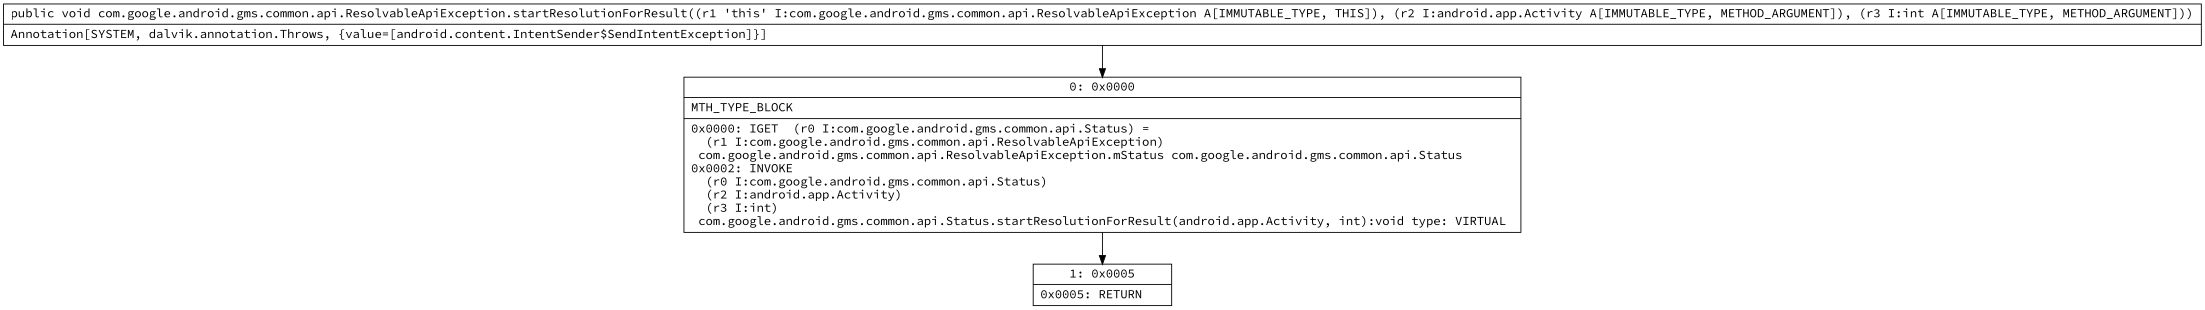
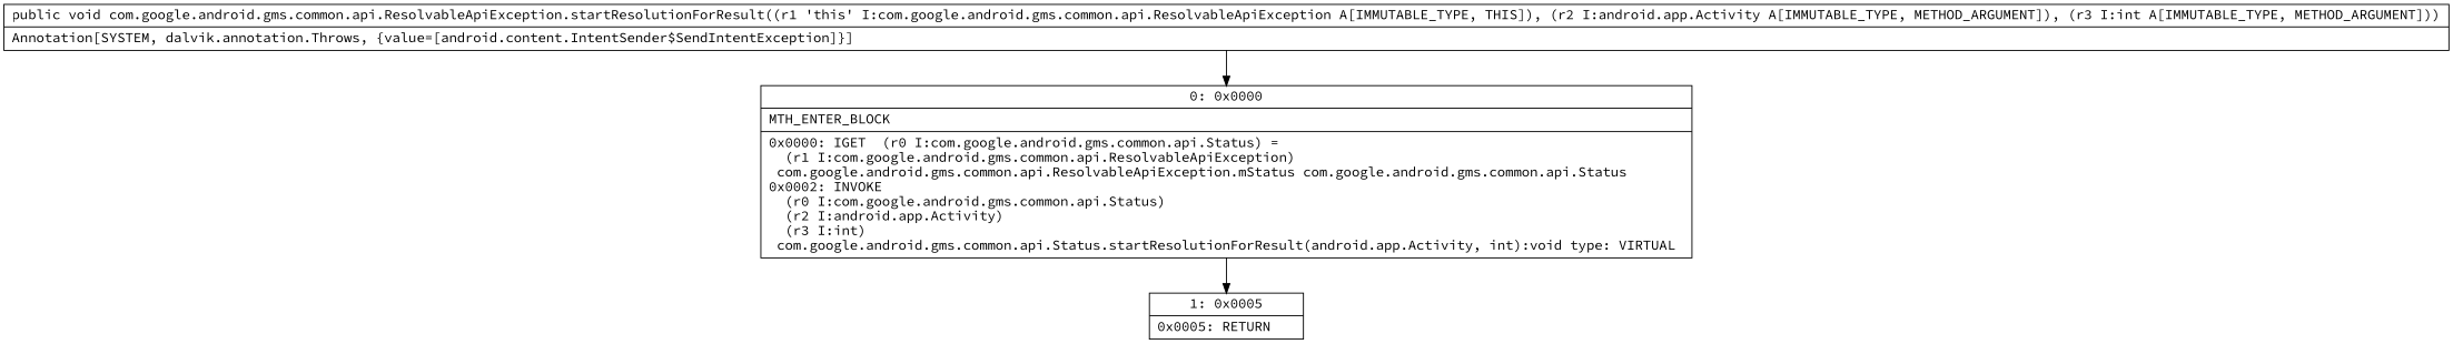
  digraph {
    fontname="Source Code Pro"
    node [shape=record fontname="Source Code Pro"]
    edge [fontname="Source Code Pro"]
-   n1 [label="{0\:\ 0x0000|MTH_TYPE_BLOCK\l|0x0000: IGET  (r0 I:com.google.android.gms.common.api.Status) = \l  (r1 I:com.google.android.gms.common.api.ResolvableApiException)\l com.google.android.gms.common.api.ResolvableApiException.mStatus com.google.android.gms.common.api.Status \l0x0002: INVOKE  \l  (r0 I:com.google.android.gms.common.api.Status)\l  (r2 I:android.app.Activity)\l  (r3 I:int)\l com.google.android.gms.common.api.Status.startResolutionForResult(android.app.Activity, int):void type: VIRTUAL \l}"]
+   n1 [label="{0\:\ 0x0000|MTH_ENTER_BLOCK\l|0x0000: IGET  (r0 I:com.google.android.gms.common.api.Status) = \l  (r1 I:com.google.android.gms.common.api.ResolvableApiException)\l com.google.android.gms.common.api.ResolvableApiException.mStatus com.google.android.gms.common.api.Status \l0x0002: INVOKE  \l  (r0 I:com.google.android.gms.common.api.Status)\l  (r2 I:android.app.Activity)\l  (r3 I:int)\l com.google.android.gms.common.api.Status.startResolutionForResult(android.app.Activity, int):void type: VIRTUAL \l}"]
    n2 [label="{1\:\ 0x0005|0x0005: RETURN   \l}"]
    n3 [label="{public void com.google.android.gms.common.api.ResolvableApiException.startResolutionForResult((r1 'this' I:com.google.android.gms.common.api.ResolvableApiException A[IMMUTABLE_TYPE, THIS]), (r2 I:android.app.Activity A[IMMUTABLE_TYPE, METHOD_ARGUMENT]), (r3 I:int A[IMMUTABLE_TYPE, METHOD_ARGUMENT]))  | Annotation[SYSTEM, dalvik.annotation.Throws, \{value=[android.content.IntentSender$SendIntentException]\}]\l}"]
    n1 -> n2
    n3 -> n1
  }
